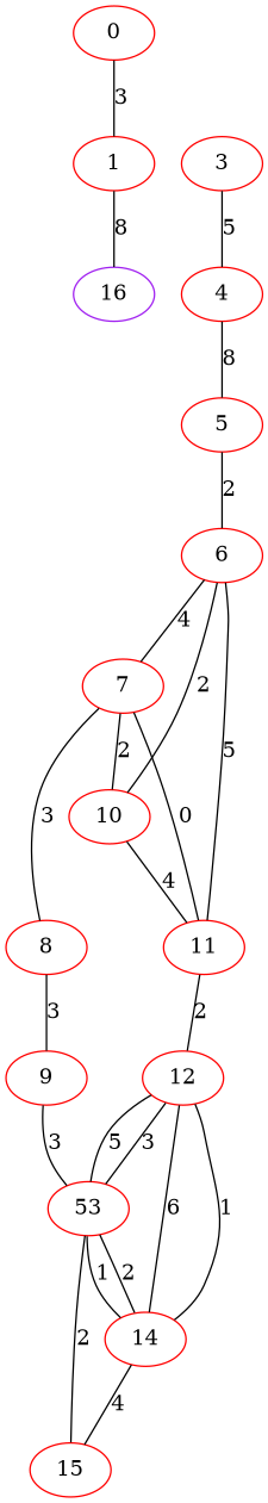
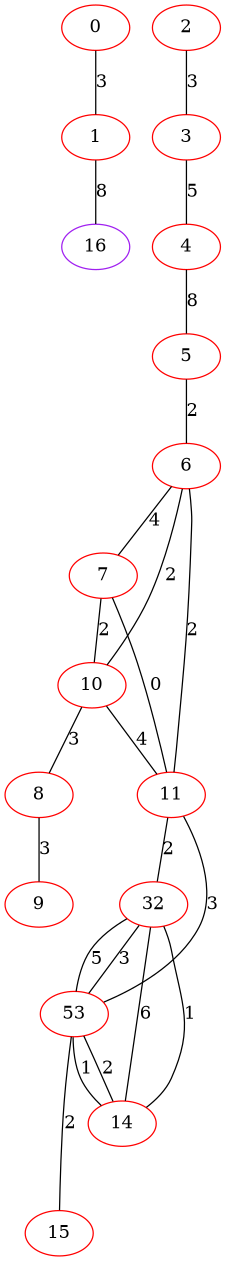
  graph {
    node [color=red weight=1]
    0
    1
    16 [color=purple weight=4]
+   2
    3
    4
    5
    6
    7
    10
    11
    8
-   12
+   12 [label=32]
    n14 [label=53]
    9
    14
    15
    0 -- 1 [label=3]
    1 -- 16 [label=8]
+   2 -- 3 [label=3]
    3 -- 4 [label=5]
    4 -- 5 [label=8]
    5 -- 6 [label=2]
    6 -- 7 [label=4]
    6 -- 10 [label=2]
-   6 -- 11 [label=5]
+   6 -- 11 [label=2]
    7 -- 10 [label=2]
    7 -- 11 [label=0]
-   7 -- 8 [label=3]
+   10 -- 8 [label=3]
    10 -- 11 [label=4]
    11 -- 12 [label=2]
-   9 -- n14 [label=3]
+   11 -- n14 [label=3]
    8 -- 9 [label=3]
    12 -- n14 [label=3]
    12 -- n14 [label=5]
    12 -- 14 [label=1]
    12 -- 14 [label=6]
    n14 -- 14 [label=2]
    n14 -- 14 [label=1]
    n14 -- 15 [label=2]
-   14 -- 15 [label=4]
  }
